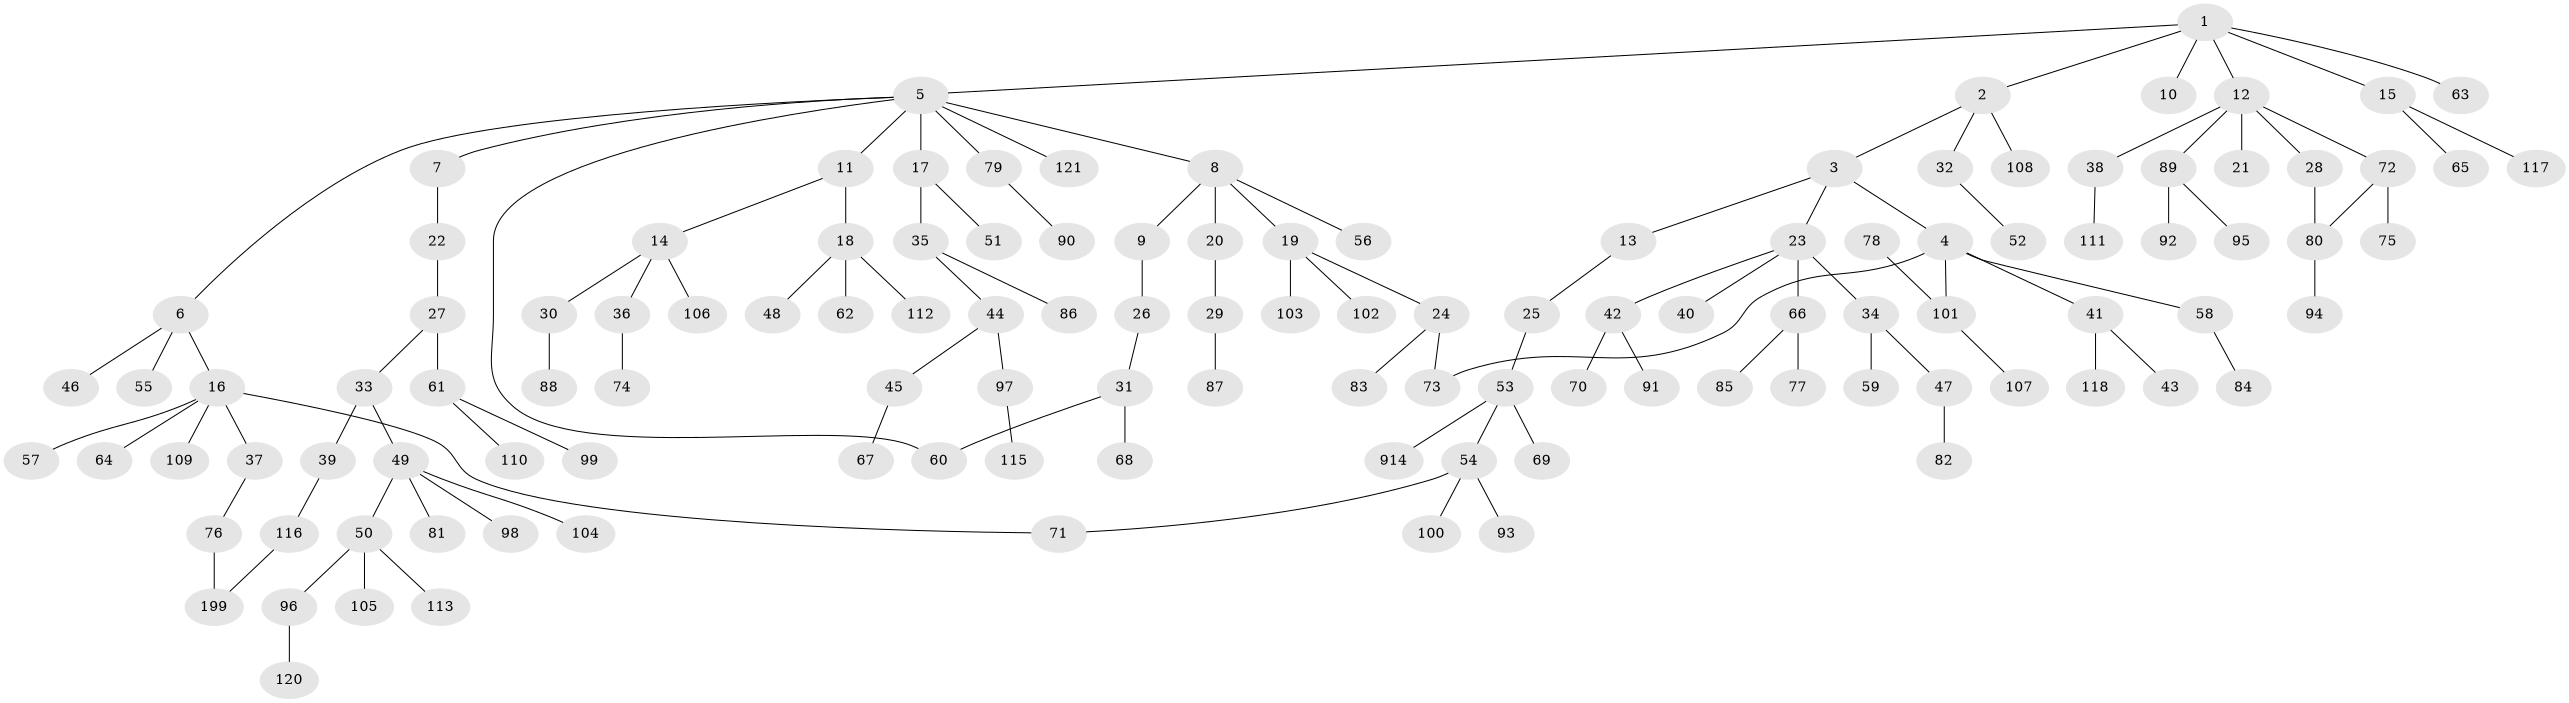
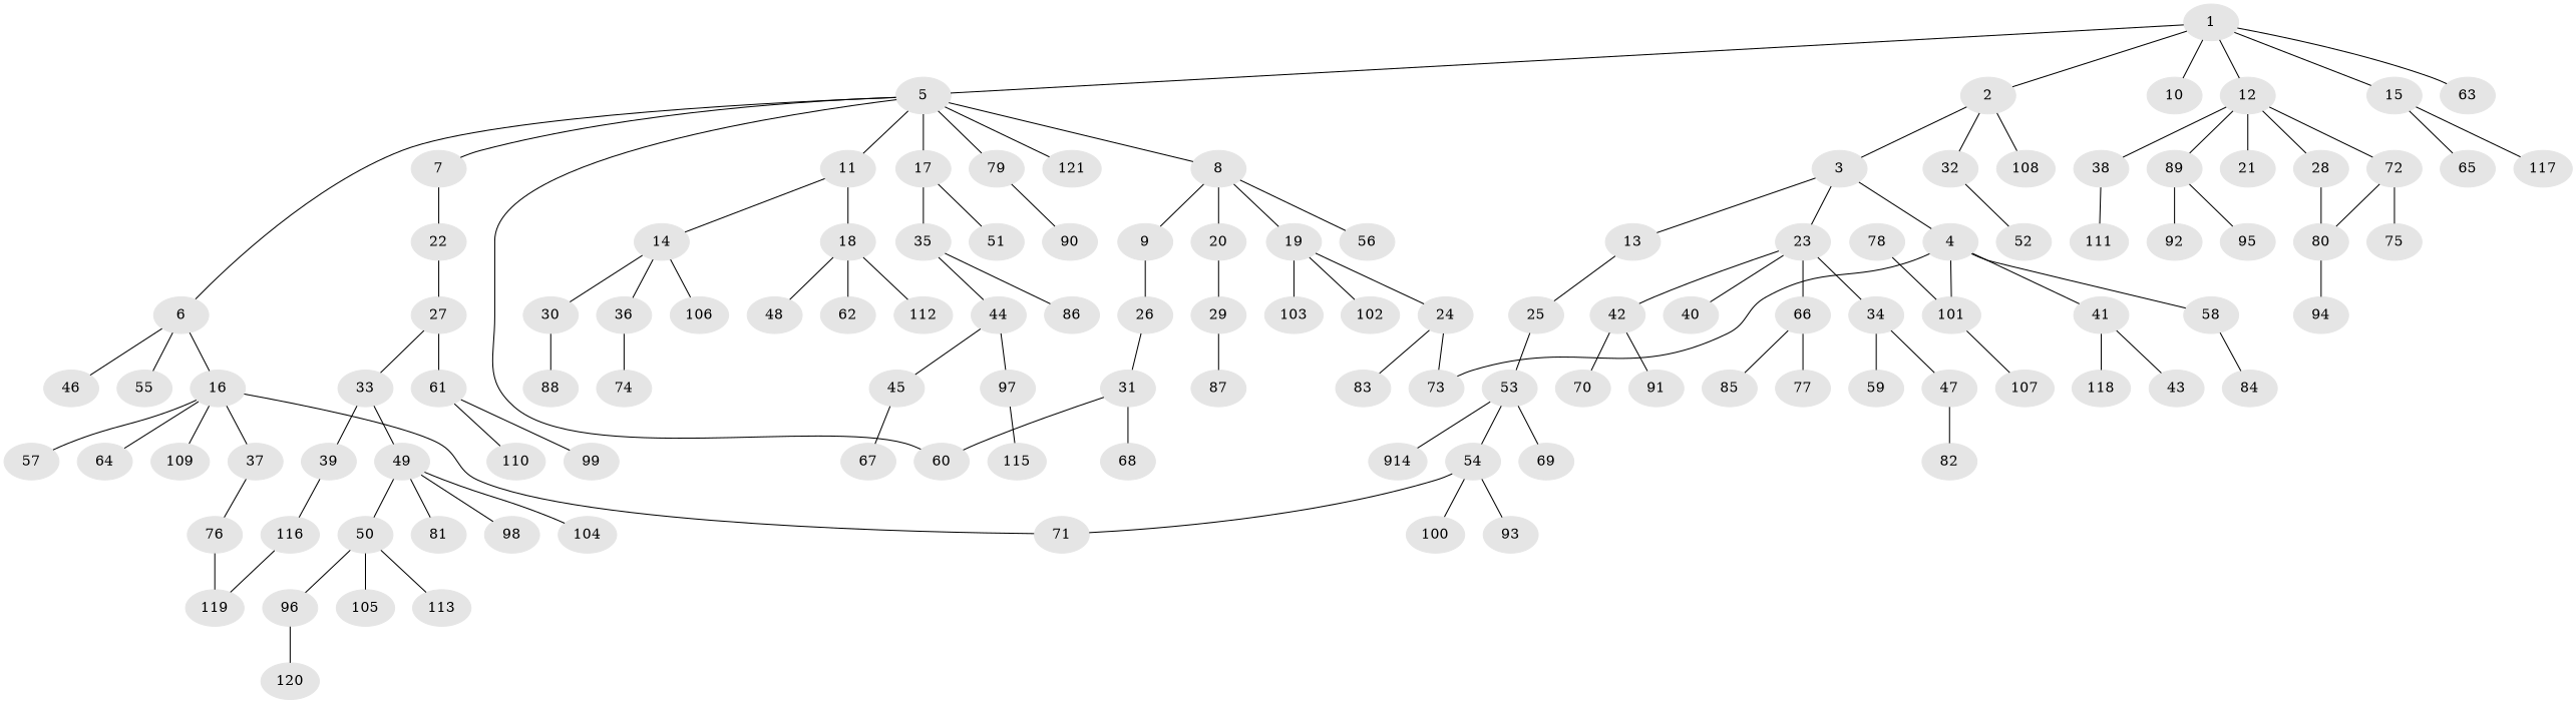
  graph {
    node [color=gray90 style=filled]
    1
    2
    5
    10
    12
    15
    63
    3
    32
    108
    6
    7
    8
    11
    17
    60
    79
    121
    21
    28
    38
    72
    89
    65
    117
    4
    13
    23
    52
    41
    58
    73
    101
    25
    34
    40
    42
    66
    43
    118
    84
    78
    16
    46
    55
    22
    9
    19
    20
    56
    14
    18
    35
    51
    90
    37
    57
    64
    71
    109
    27
    26
    24
    102
    103
    29
    31
    30
    36
    106
    48
    62
    112
    80
    111
    75
    92
    95
    53
    88
    74
    76
    44
    86
    83
    87
    33
    61
    47
    59
    70
    91
    77
    85
    54
    69
    n97 [label=914]
    68
    39
    49
    99
    110
    94
    116
    50
    81
    98
    104
    82
    45
    97
-   119 [label=199]
+   119
    67
    115
    96
    105
    113
    120
    93
    100
    107
    1 -- 2
    1 -- 5
    1 -- 10
    1 -- 12
    1 -- 15
    1 -- 63
    2 -- 3
    2 -- 32
    2 -- 108
    5 -- 6
    5 -- 7
    5 -- 8
    5 -- 11
    5 -- 17
    5 -- 60
    5 -- 79
    5 -- 121
    12 -- 21
    12 -- 28
    12 -- 38
    12 -- 72
    12 -- 89
    15 -- 65
    15 -- 117
    3 -- 4
    3 -- 13
    3 -- 23
    32 -- 52
    6 -- 16
    6 -- 46
    6 -- 55
    7 -- 22
    8 -- 9
    8 -- 19
    8 -- 20
    8 -- 56
    11 -- 14
    11 -- 18
    17 -- 35
    17 -- 51
    79 -- 90
    28 -- 80
    38 -- 111
    72 -- 80
    72 -- 75
    89 -- 92
    89 -- 95
    4 -- 41
    4 -- 58
    4 -- 73
    4 -- 101
    13 -- 25
    23 -- 34
    23 -- 40
    23 -- 42
    23 -- 66
    41 -- 43
    41 -- 118
    58 -- 84
    101 -- 107
    25 -- 53
    34 -- 47
    34 -- 59
    42 -- 70
    42 -- 91
    66 -- 77
    66 -- 85
    78 -- 101
    16 -- 37
    16 -- 57
    16 -- 64
    16 -- 71
    16 -- 109
    22 -- 27
    9 -- 26
    19 -- 24
    19 -- 102
    19 -- 103
    20 -- 29
    14 -- 30
    14 -- 36
    14 -- 106
    18 -- 48
    18 -- 62
    18 -- 112
    35 -- 44
    35 -- 86
    37 -- 76
    27 -- 33
    27 -- 61
    26 -- 31
    24 -- 73
    24 -- 83
    29 -- 87
    31 -- 60
    31 -- 68
    30 -- 88
    36 -- 74
    80 -- 94
    53 -- 54
    53 -- 69
    53 -- n97
    76 -- 119
    44 -- 45
    44 -- 97
    33 -- 39
    33 -- 49
    61 -- 99
    61 -- 110
    47 -- 82
    54 -- 71
    54 -- 93
    54 -- 100
    39 -- 116
    49 -- 50
    49 -- 81
    49 -- 98
    49 -- 104
    116 -- 119
    50 -- 96
    50 -- 105
    50 -- 113
    45 -- 67
    97 -- 115
    96 -- 120
  }
